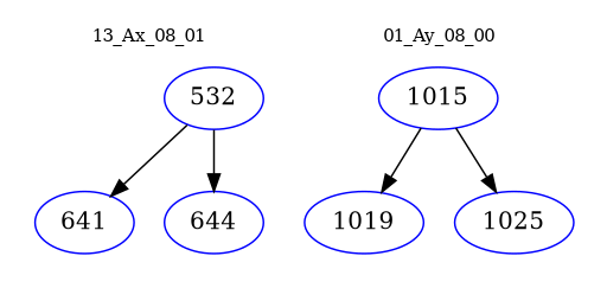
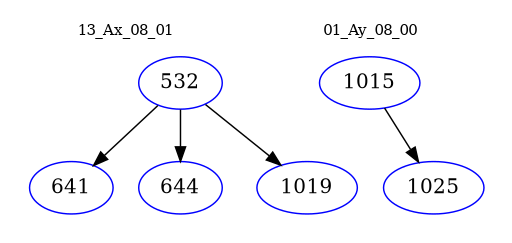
  digraph {
    node [color=blue]
    edge [color=black]
    n1 [label=532]
    n2 [label=641]
    n3 [label=644]
    n4 [label=1015]
    n5 [label=1025]
    n6 [label=1019]
    subgraph cluster_1 {
      color=white
      fontsize=10
      label="13_Ax_08_01"
      n1
      n2
      n3
    }
    subgraph cluster_2 {
      color=white
      fontsize=10
      label="01_Ay_08_00"
      n4
      n5
      n6
    }
    n1 -> n2
    n1 -> n3
    n4 -> n5
-   n4 -> n6
+   n1 -> n6
  }
